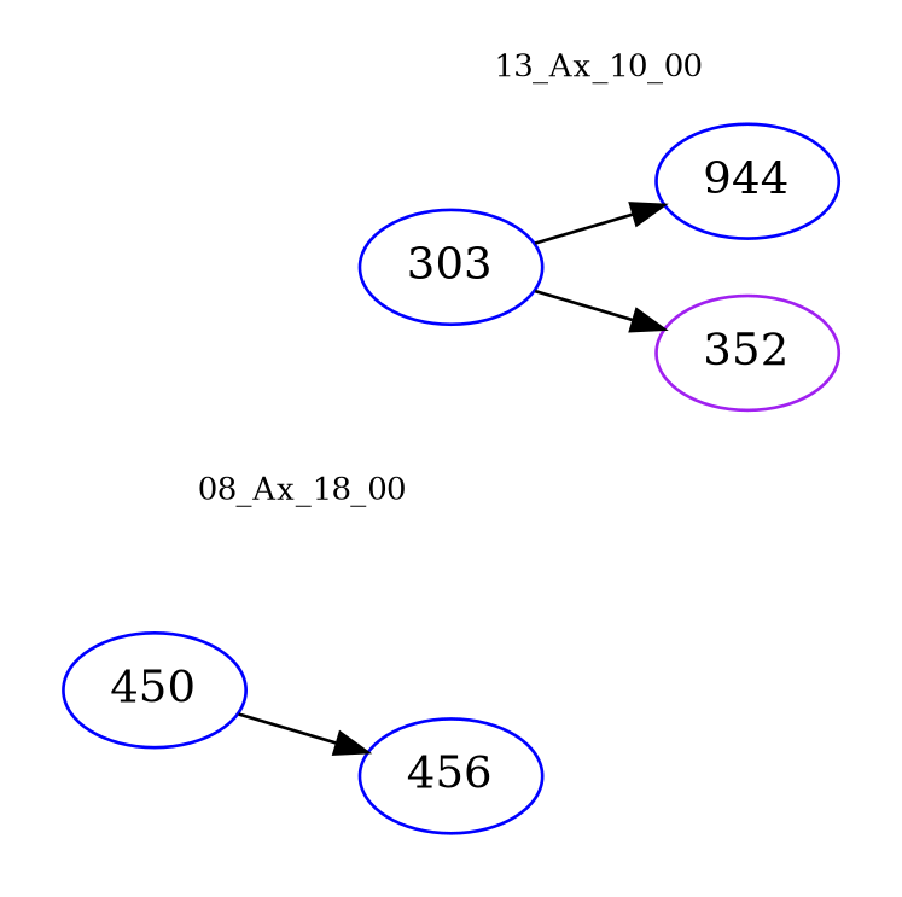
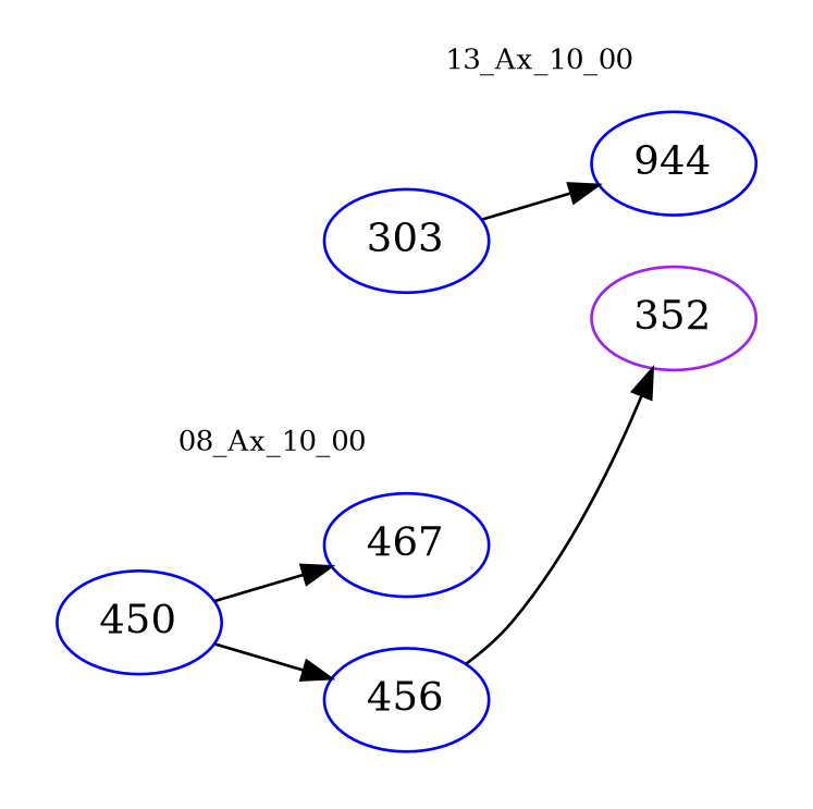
  digraph {
    rankdir=LR
    node [color=blue]
    edge [color=black]
    n1 [label=303]
    n2 [label=944]
    n3 [color=purple label=352]
    n4 [label=450]
    n5 [label=456]
+   n6 [label=467]
    subgraph cluster_1 {
      color=white
      fontsize=10
      label="13_Ax_10_00"
      n1
      n2
      n3
    }
    subgraph cluster_2 {
      color=white
      fontsize=10
-     label="08_Ax_18_00"
+     label="08_Ax_10_00"
      n4
      n5
+     n6
    }
    n1 -> n2
-   n1 -> n3
+   n5 -> n3
    n4 -> n5
+   n4 -> n6
  }
